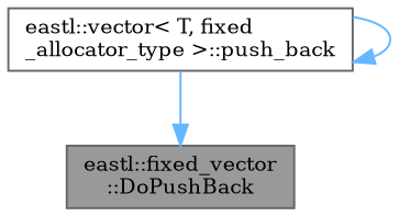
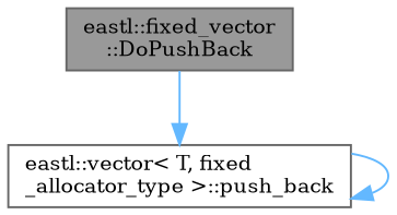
  digraph {
    rankdir=TB
    fontname="DejaVu Serif"
    node [fontname="DejaVu Serif" fontsize=10 shape=box style=filled]
    edge [color=steelblue1 fontname="DejaVu Serif" fontsize=10 labelfontname=Helvetica labelfontsize=10 style=solid]
    n1 [color=gray40 fillcolor=grey60 fontcolor=black height=0.2 label="eastl::fixed_vector\l::DoPushBack" width=0.4]
    n2 [color=grey40 fillcolor=white height=0.2 label="eastl::vector\< T, fixed\l_allocator_type \>::push_back" width=0.4]
-   n2 -> n1
+   n1 -> n2
    n2 -> n2
  }
